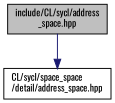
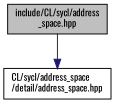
  digraph {
    fontname=Oswald
    node [color=black fontname=Oswald fontsize=10 shape=record]
    n1 [fillcolor=grey75 fontcolor=black height=0.2 label="include/CL/sycl/address\l_space.hpp" style=filled width=0.4]
-   n2 [height=0.2 label="CL/sycl/space_space\l/detail/address_space.hpp" width=0.4]
+   n2 [height=0.2 label="CL/sycl/address_space\l/detail/address_space.hpp" width=0.4]
    n1 -> n2 [color=midnightblue fontname=Oswald fontsize=10 labelfontname=Helvetica labelfontsize=10 style=solid]
  }
